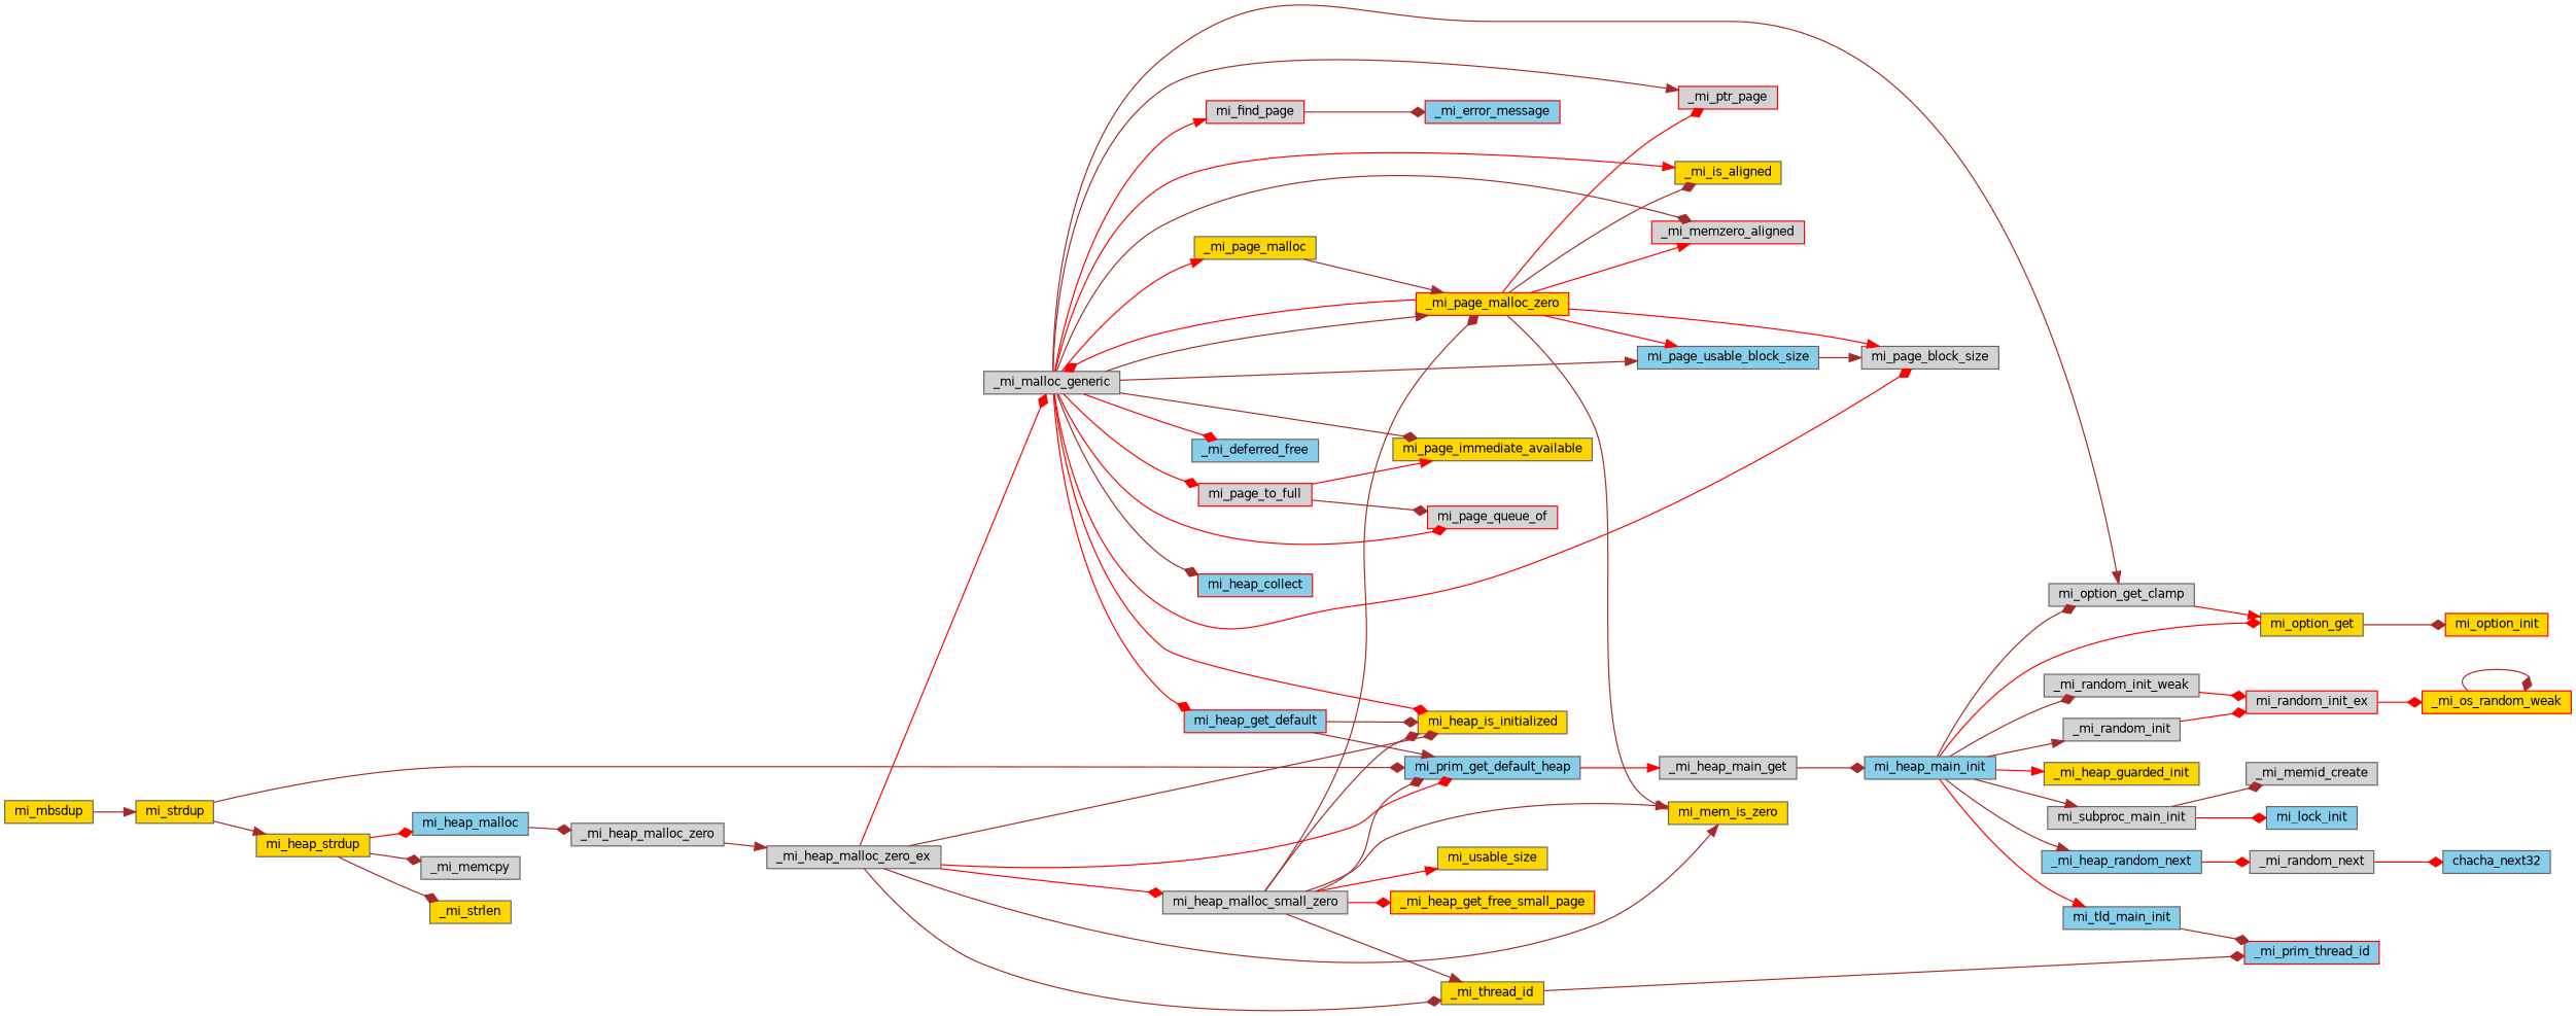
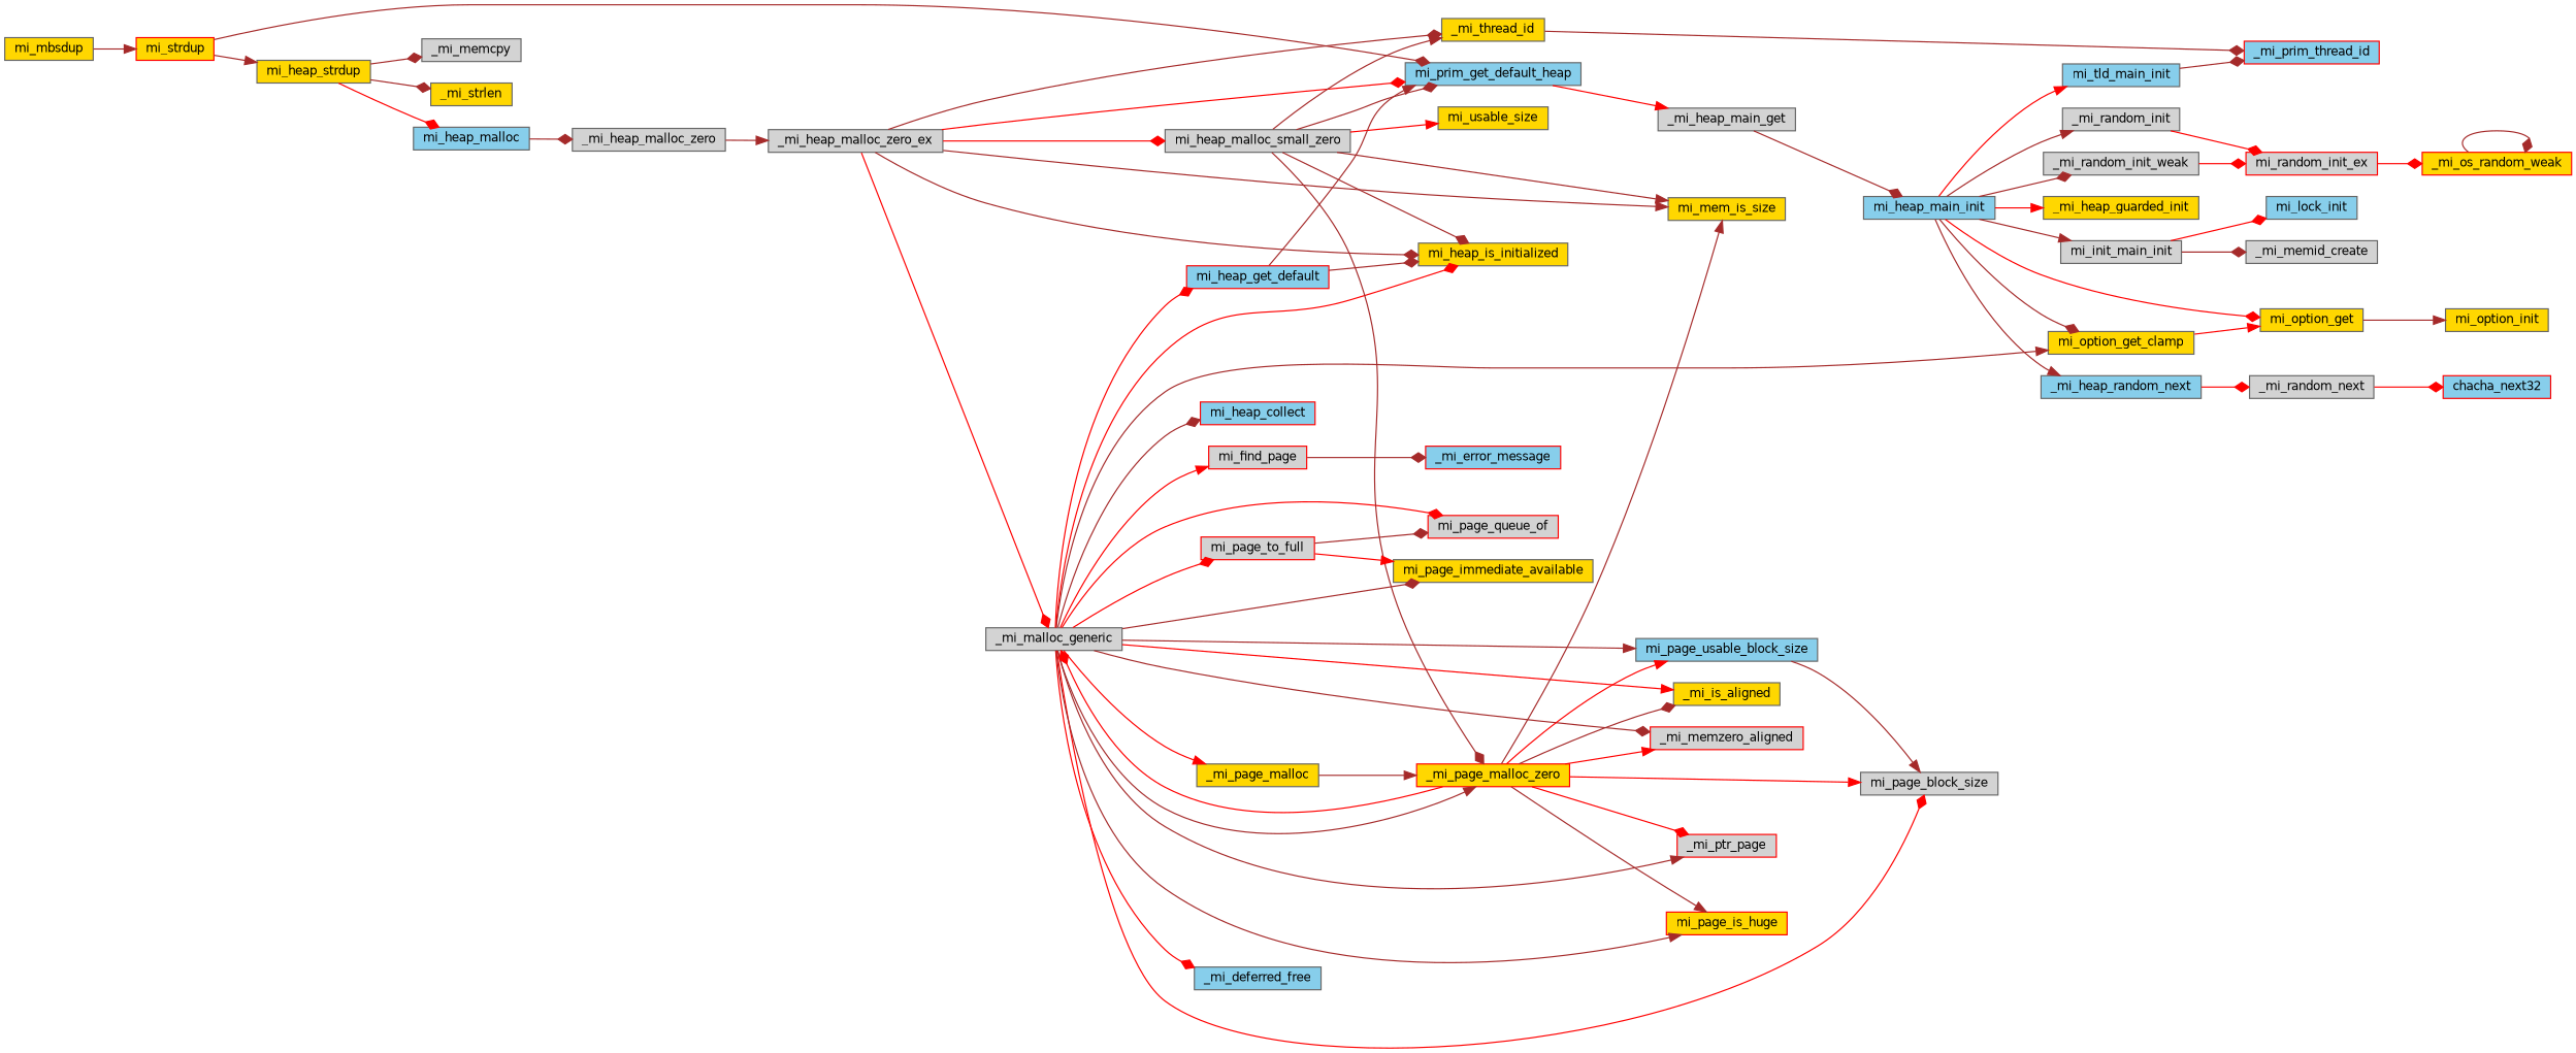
  digraph {
    rankdir=LR
    node [color=grey40 fillcolor=gold fontname=Helvetica fontsize=10 shape=box style=filled]
    edge [arrowhead=diamond color=brown fontname=Helvetica fontsize=10 labelfontname=Helvetica labelfontsize=10 style=solid]
    n1 [color=gray40 fontcolor=black height=0.2 label=mi_mbsdup width=0.4]
-   n2 [height=0.2 label=mi_strdup width=0.4]
+   n2 [color=red height=0.2 label=mi_strdup width=0.4]
    n3 [height=0.2 label=mi_heap_strdup width=0.4]
    n4 [fillcolor=skyblue height=0.2 label=mi_prim_get_default_heap width=0.4]
    n5 [fillcolor=lightgrey height=0.2 label=_mi_memcpy width=0.4]
    n6 [height=0.2 label=_mi_strlen width=0.4]
    n7 [fillcolor=skyblue height=0.2 label=mi_heap_malloc width=0.4]
    n8 [fillcolor=lightgrey height=0.2 label=_mi_heap_main_get width=0.4]
    n9 [fillcolor=lightgrey height=0.2 label=_mi_heap_malloc_zero width=0.4]
    n10 [fillcolor=lightgrey height=0.2 label=_mi_heap_malloc_zero_ex width=0.4]
    n11 [fillcolor=lightgrey height=0.2 label=_mi_malloc_generic width=0.4]
-   n12 [height=0.2 label=mi_mem_is_zero width=0.4]
+   n12 [height=0.2 label=mi_mem_is_size width=0.4]
    n13 [height=0.2 label=mi_heap_is_initialized width=0.4]
    n14 [height=0.2 label=_mi_thread_id width=0.4]
    n15 [fillcolor=lightgrey height=0.2 label=mi_heap_malloc_small_zero width=0.4]
    n16 [fillcolor=skyblue height=0.2 label=_mi_deferred_free width=0.4]
    n17 [height=0.2 label=_mi_is_aligned width=0.4]
    n18 [color=red fillcolor=lightgrey height=0.2 label=_mi_memzero_aligned width=0.4]
    n19 [height=0.2 label=_mi_page_malloc width=0.4]
    n20 [color=red height=0.2 label=_mi_page_malloc_zero width=0.4]
    n21 [color=red fillcolor=lightgrey height=0.2 label=_mi_ptr_page width=0.4]
    n22 [fillcolor=lightgrey height=0.2 label=mi_page_block_size width=0.4]
+   n23 [color=red height=0.2 label=mi_page_is_huge width=0.4]
    n24 [fillcolor=skyblue height=0.2 label=mi_page_usable_block_size width=0.4]
    n25 [color=red fillcolor=lightgrey height=0.2 label=mi_find_page width=0.4]
    n26 [color=red fillcolor=skyblue height=0.2 label=mi_heap_collect width=0.4]
    n27 [color=red fillcolor=skyblue height=0.2 label=mi_heap_get_default width=0.4]
-   n28 [fillcolor=lightgrey height=0.2 label=mi_option_get_clamp width=0.4]
+   n28 [height=0.2 label=mi_option_get_clamp width=0.4]
    n29 [height=0.2 label=mi_page_immediate_available width=0.4]
    n30 [color=red fillcolor=lightgrey height=0.2 label=mi_page_queue_of width=0.4]
    n31 [color=red fillcolor=lightgrey height=0.2 label=mi_page_to_full width=0.4]
    n32 [color=red fillcolor=skyblue height=0.2 label=_mi_prim_thread_id width=0.4]
    n33 [height=0.2 label=mi_usable_size width=0.4]
-   n34 [color=red height=0.2 label=_mi_heap_get_free_small_page width=0.4]
    n35 [color=red fillcolor=skyblue height=0.2 label=_mi_error_message width=0.4]
    n36 [height=0.2 label=mi_option_get width=0.4]
    n37 [fillcolor=skyblue height=0.2 label=mi_heap_main_init width=0.4]
    n38 [height=0.2 label=_mi_heap_guarded_init width=0.4]
    n39 [fillcolor=skyblue height=0.2 label=_mi_heap_random_next width=0.4]
    n40 [fillcolor=lightgrey height=0.2 label=_mi_random_init width=0.4]
    n41 [fillcolor=lightgrey height=0.2 label=_mi_random_init_weak width=0.4]
-   n42 [fillcolor=lightgrey height=0.2 label=mi_subproc_main_init width=0.4]
+   n42 [fillcolor=lightgrey height=0.2 label=mi_init_main_init width=0.4]
    n43 [fillcolor=skyblue height=0.2 label=mi_tld_main_init width=0.4]
    n44 [fillcolor=lightgrey height=0.2 label=_mi_random_next width=0.4]
    n45 [color=red fillcolor=lightgrey height=0.2 label=mi_random_init_ex width=0.4]
-   n46 [color=red height=0.2 label=mi_option_init width=0.4]
+   n46 [height=0.2 label=mi_option_init width=0.4]
    n47 [fillcolor=lightgrey height=0.2 label=_mi_memid_create width=0.4]
    n48 [fillcolor=skyblue height=0.2 label=mi_lock_init width=0.4]
-   n49 [fillcolor=skyblue height=0.2 label=chacha_next32 width=0.4]
+   n49 [color=red fillcolor=skyblue height=0.2 label=chacha_next32 width=0.4]
    n50 [color=red height=0.2 label=_mi_os_random_weak width=0.4]
    n1 -> n2 [arrowhead=normal]
    n2 -> n3 [arrowhead=normal]
    n2 -> n4
    n3 -> n5
    n3 -> n6
    n3 -> n7 [color=red]
    n4 -> n8 [arrowhead=normal color=red]
    n7 -> n9
    n8 -> n37
    n9 -> n10 [arrowhead=normal]
    n10 -> n4 [color=red]
    n10 -> n11 [color=red]
    n10 -> n12 [arrowhead=normal]
    n10 -> n13
    n10 -> n14
    n10 -> n15 [color=red]
    n11 -> n13 [color=red]
    n11 -> n16 [color=red]
    n11 -> n17 [arrowhead=normal color=red]
    n11 -> n18
    n11 -> n19 [arrowhead=normal color=red]
    n11 -> n20 [arrowhead=normal]
    n11 -> n21 [arrowhead=normal]
    n11 -> n22 [color=red]
+   n11 -> n23 [arrowhead=normal]
    n11 -> n24 [arrowhead=normal]
    n11 -> n25 [arrowhead=normal color=red]
    n11 -> n26
    n11 -> n27 [color=red]
    n11 -> n28 [arrowhead=normal]
    n11 -> n29
    n11 -> n30 [color=red]
    n11 -> n31 [color=red]
    n14 -> n32
    n15 -> n4
    n15 -> n12 [arrowhead=normal]
    n15 -> n13
    n15 -> n14 [arrowhead=normal]
    n15 -> n20
    n15 -> n33 [arrowhead=normal color=red]
-   n15 -> n34 [color=red]
    n19 -> n20 [arrowhead=normal]
    n20 -> n11 [color=red]
    n20 -> n12 [arrowhead=normal]
    n20 -> n17
    n20 -> n18 [arrowhead=normal color=red]
    n20 -> n21 [color=red]
    n20 -> n22 [arrowhead=normal color=red]
+   n20 -> n23 [arrowhead=normal]
    n20 -> n24 [arrowhead=normal color=red]
    n24 -> n22 [arrowhead=normal]
    n25 -> n35
    n27 -> n4 [arrowhead=normal]
    n27 -> n13
    n28 -> n36 [arrowhead=normal color=red]
    n31 -> n29 [arrowhead=normal color=red]
    n31 -> n30
-   n36 -> n46
+   n36 -> n46 [arrowhead=normal]
    n37 -> n28
    n37 -> n36 [color=red]
    n37 -> n38 [arrowhead=normal color=red]
    n37 -> n39 [arrowhead=normal]
    n37 -> n40 [arrowhead=normal]
    n37 -> n41
    n37 -> n42 [arrowhead=normal]
    n37 -> n43 [arrowhead=normal color=red]
    n39 -> n44 [color=red]
    n40 -> n45 [color=red]
    n41 -> n45 [color=red]
    n42 -> n47
    n42 -> n48 [color=red]
    n43 -> n32
    n44 -> n49 [color=red]
    n45 -> n50 [color=red]
    n50 -> n50
  }
